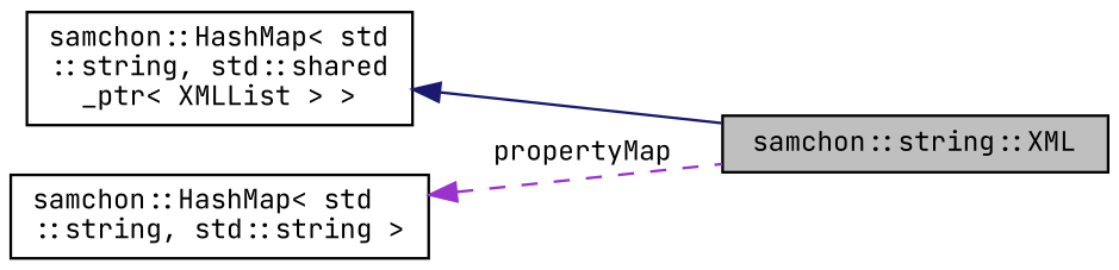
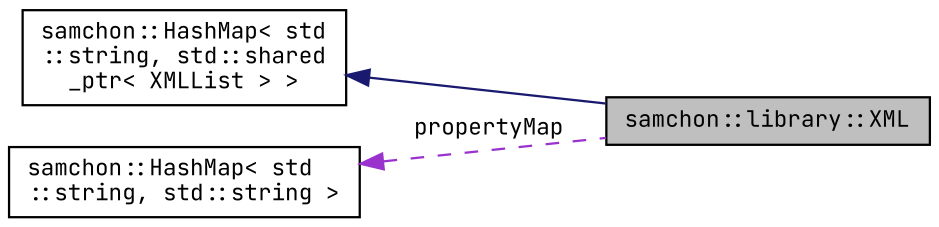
  digraph {
    rankdir=LR
    fontname="JetBrains Mono"
    node [color=black fillcolor=white fontname="JetBrains Mono" fontsize=10 shape=record style=filled]
    edge [dir=back fontname="JetBrains Mono" fontsize=10 labelfontname=Helvetica labelfontsize=10]
-   n1 [fillcolor=grey75 fontcolor=black height=0.2 label="samchon::string::XML" width=0.4]
+   n1 [fillcolor=grey75 fontcolor=black height=0.2 label="samchon::library::XML" width=0.4]
    n2 [height=0.2 label="samchon::HashMap\< std\l::string, std::shared\l_ptr\< XMLList \> \>" width=0.4]
    n3 [height=0.2 label="samchon::HashMap\< std\l::string, std::string \>" width=0.4]
    n2 -> n1 [color=midnightblue style=solid]
    n3 -> n1 [color=darkorchid3 label=" propertyMap" style=dashed]
  }
